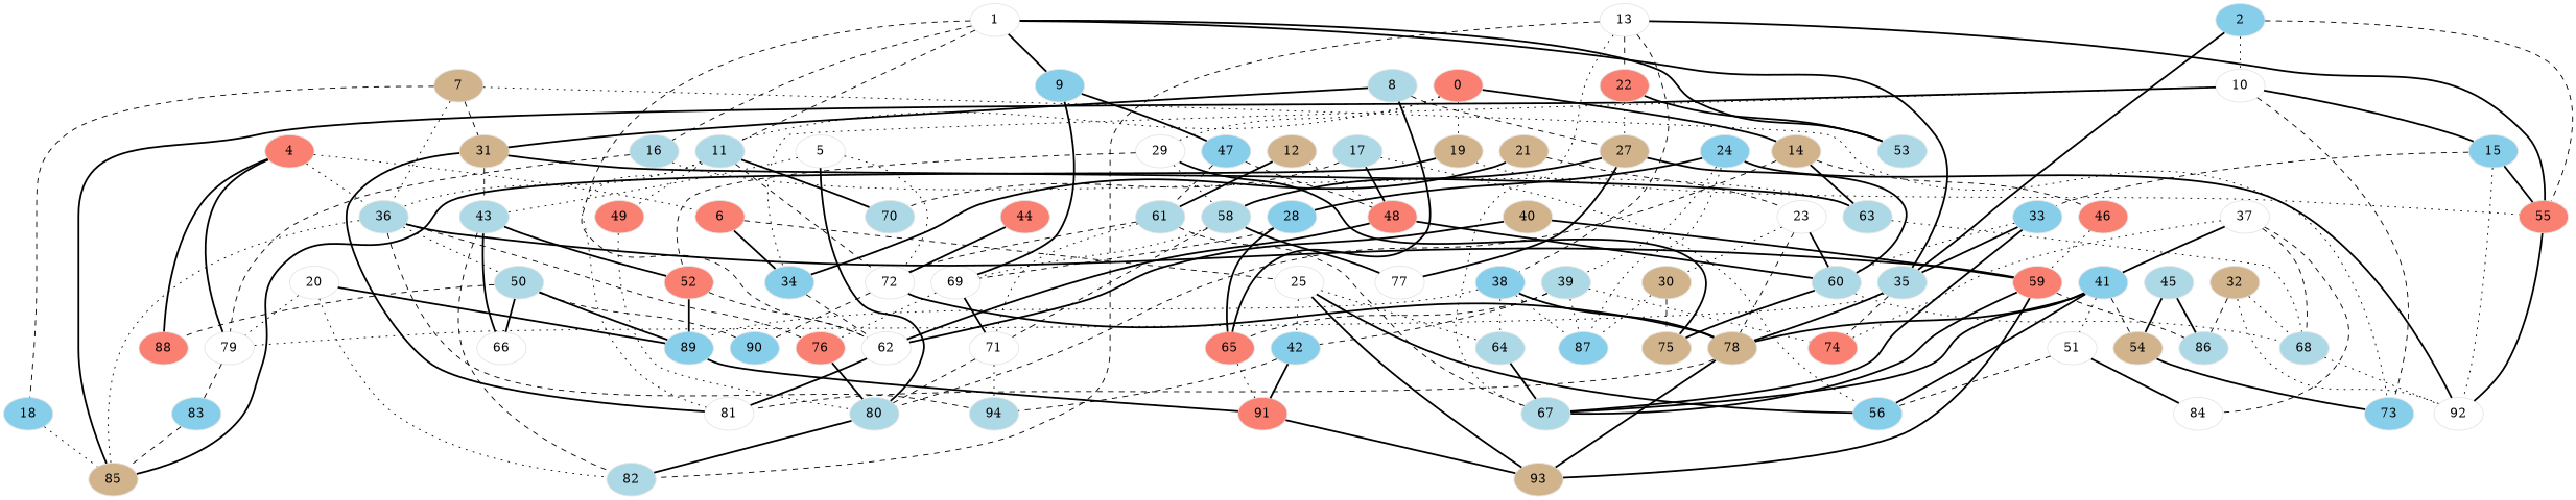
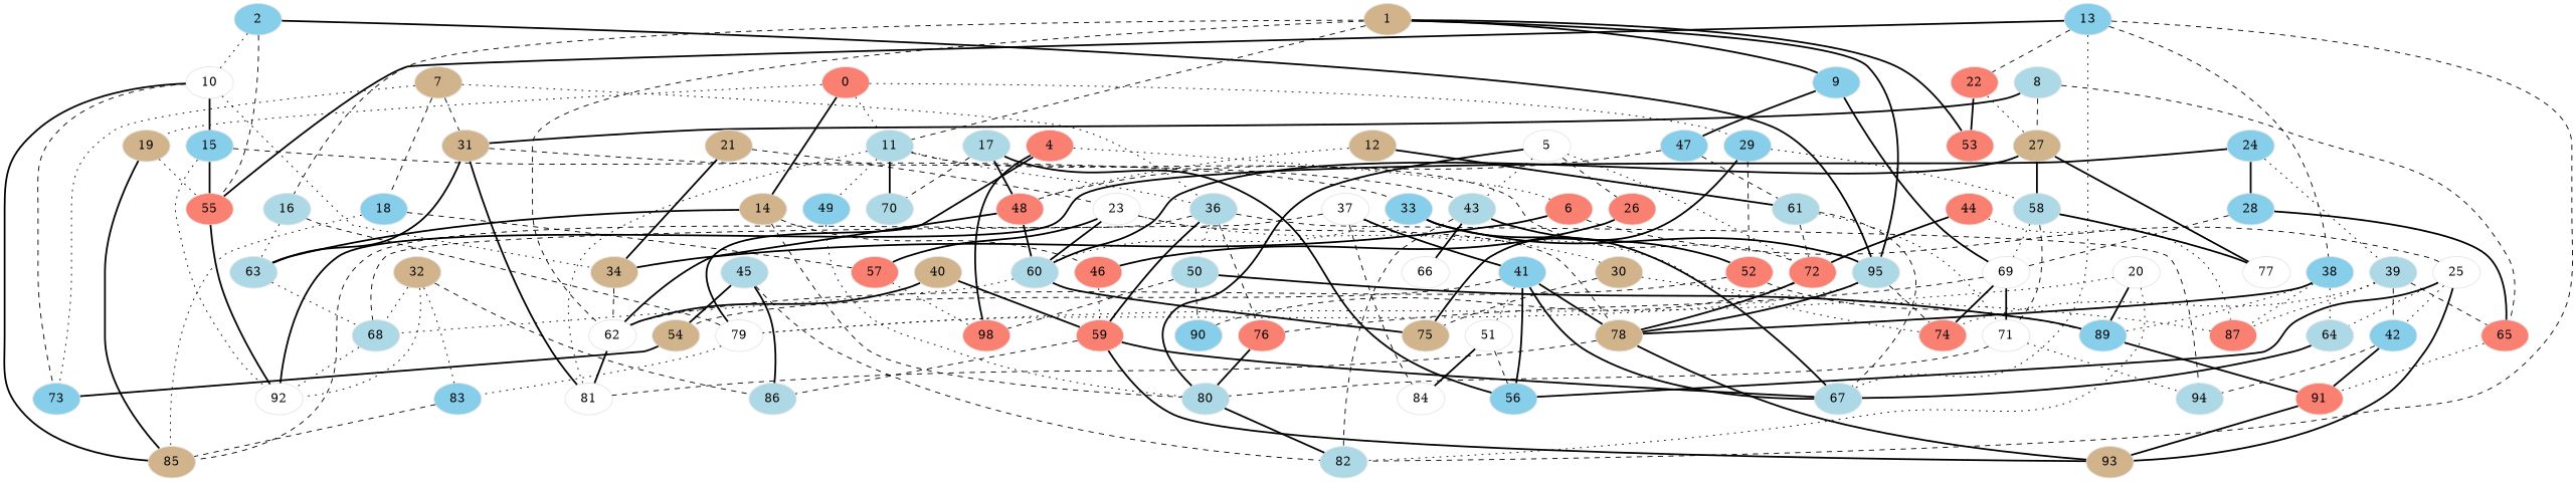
  graph {
    node [color=gray90 fillcolor=lightblue style=filled]
    edge [style=bold]
-   1 [fillcolor=white]
+   1 [fillcolor=tan]
    9 [fillcolor=skyblue]
    11
    16
-   35
-   53
+   35 [label=95]
+   53 [fillcolor=salmon]
    62 [fillcolor=white]
    47 [fillcolor=skyblue]
    69 [fillcolor=white]
    36
-   72 [fillcolor=white]
-   49 [fillcolor=salmon]
+   72 [fillcolor=salmon]
+   49 [fillcolor=skyblue]
    70
    81 [fillcolor=white]
    79 [fillcolor=white]
    63
    78 [fillcolor=tan]
    74 [fillcolor=salmon]
    2 [fillcolor=skyblue]
    10 [fillcolor=white]
    55 [fillcolor=salmon]
-   34 [fillcolor=skyblue]
+   34 [fillcolor=tan]
    73 [fillcolor=skyblue]
    15 [fillcolor=skyblue]
    85 [fillcolor=tan]
    92 [fillcolor=white]
    n27 [fillcolor=salmon label=0]
    14 [fillcolor=tan]
    19 [fillcolor=tan]
-   29 [fillcolor=white]
+   29 [fillcolor=skyblue]
    80
    46 [fillcolor=salmon]
    58
    52 [fillcolor=salmon]
    75 [fillcolor=tan]
    4 [fillcolor=salmon]
    6 [fillcolor=salmon]
-   88 [fillcolor=salmon]
+   88 [fillcolor=salmon label=98]
    25 [fillcolor=white]
    50
    59 [fillcolor=salmon]
    76 [fillcolor=salmon]
    94
    83 [fillcolor=skyblue]
    5 [fillcolor=white]
+   26 [fillcolor=salmon]
    43
    82
    66 [fillcolor=white]
    90 [fillcolor=skyblue]
    56 [fillcolor=skyblue]
    42 [fillcolor=skyblue]
    64
    93 [fillcolor=tan]
    7 [fillcolor=tan]
    18 [fillcolor=skyblue]
    31 [fillcolor=tan]
+   57 [fillcolor=salmon]
    8
    27 [fillcolor=tan]
    65 [fillcolor=salmon]
    60
    77 [fillcolor=white]
    91 [fillcolor=salmon]
    48 [fillcolor=salmon]
    61
    71 [fillcolor=white]
    33 [fillcolor=skyblue]
    12 [fillcolor=tan]
    67
-   13 [fillcolor=white]
+   13 [fillcolor=skyblue]
    22 [fillcolor=salmon]
    38 [fillcolor=skyblue]
    89 [fillcolor=skyblue]
-   87 [fillcolor=skyblue]
+   87 [fillcolor=salmon]
    68
    17
    20 [fillcolor=white]
    21 [fillcolor=tan]
    23 [fillcolor=white]
    30 [fillcolor=tan]
    24 [fillcolor=skyblue]
    28 [fillcolor=skyblue]
    39
    32 [fillcolor=tan]
    86
    37 [fillcolor=white]
    41 [fillcolor=skyblue]
    84 [fillcolor=white]
    51 [fillcolor=white]
    54 [fillcolor=tan]
    40 [fillcolor=tan]
    44 [fillcolor=salmon]
    45
    1 -- 9
    1 -- 11 [style=dashed]
    1 -- 16 [style=dashed]
    1 -- 35
    1 -- 53
    1 -- 62 [style=dashed]
    9 -- 47
    9 -- 69
    11 -- 36 [style=dotted]
    11 -- 72 [style=dashed]
    11 -- 49 [style=dotted]
    11 -- 70
    11 -- 81 [style=dotted]
    16 -- 79 [style=dashed]
    16 -- 63 [style=dotted]
    35 -- 79 [style=dotted]
    35 -- 78
    35 -- 74 [style=dashed]
    62 -- 81
    47 -- 48 [style=dashed]
    47 -- 61 [style=dashed]
-   69 -- 76 [style=dotted]
+   69 -- 74
+   69 -- 76 [style=dashed]
    69 -- 71
-   36 -- 85 [style=dotted]
+   36 -- 85 [style=dashed]
    36 -- 50 [style=dotted]
    36 -- 59
    36 -- 76 [style=dashed]
    36 -- 94 [style=dashed]
    72 -- 78
    72 -- 90 [style=dashed]
    49 -- 80 [style=dotted]
-   79 -- 83 [style=dashed]
+   79 -- 83 [style=dotted]
    63 -- 68 [style=dotted]
    78 -- 81 [style=dashed]
    78 -- 93
    2 -- 35
    2 -- 10 [style=dotted]
    2 -- 55 [style=dashed]
    10 -- 34 [style=dotted]
    10 -- 73 [style=dashed]
    10 -- 15
    10 -- 85
    55 -- 92
    34 -- 62 [style=dashed]
    15 -- 55
    15 -- 92 [style=dotted]
    15 -- 33 [style=dashed]
    n27 -- 11 [style=dotted]
    n27 -- 14
    n27 -- 19 [style=dotted]
    n27 -- 29 [style=dotted]
    14 -- 63
    14 -- 80 [style=dashed]
    14 -- 46 [style=dashed]
    19 -- 55 [style=dotted]
    19 -- 85
    29 -- 58 [style=dotted]
    29 -- 52 [style=dashed]
    29 -- 75
    80 -- 82
    46 -- 59 [style=dotted]
    58 -- 69 [style=dotted]
    58 -- 77
    58 -- 71 [style=dashed]
    52 -- 62 [style=dashed]
-   52 -- 89
-   4 -- 36 [style=dotted]
+   52 -- 89 [style=dashed]
    4 -- 79
    4 -- 6 [style=dotted]
    4 -- 88
    6 -- 34
    6 -- 25 [style=dashed]
    25 -- 56
    25 -- 42 [style=dotted]
    25 -- 64 [style=dotted]
    25 -- 93
    50 -- 88 [style=dashed]
-   50 -- 66
    50 -- 90 [style=dashed]
    50 -- 89
    59 -- 93
    59 -- 67
    59 -- 86 [style=dashed]
    76 -- 80
    83 -- 85 [style=dashed]
    5 -- 72 [style=dotted]
    5 -- 80
+   5 -- 26 [style=dashed]
    5 -- 43 [style=dotted]
+   26 -- 46
    43 -- 52
    43 -- 82 [style=dashed]
    43 -- 66
    42 -- 94 [style=dashed]
    42 -- 91
    64 -- 67
    7 -- 36 [style=dotted]
    7 -- 73 [style=dotted]
    7 -- 18 [style=dashed]
    7 -- 31 [style=dashed]
    18 -- 85 [style=dotted]
+   18 -- 57 [style=dashed]
    31 -- 81
    31 -- 63
    31 -- 43 [style=dashed]
+   57 -- 88 [style=dotted]
    8 -- 31
    8 -- 27 [style=dashed]
-   8 -- 65
+   8 -- 65 [style=dashed]
    27 -- 58
    27 -- 60
    27 -- 77
    65 -- 91 [style=dotted]
    60 -- 75
    60 -- 68 [style=dotted]
    91 -- 93
    48 -- 62
    48 -- 60
    61 -- 72 [style=dashed]
    61 -- 71 [style=dotted]
    61 -- 67 [style=dashed]
    71 -- 80 [style=dashed]
    71 -- 94 [style=dotted]
    33 -- 35
    33 -- 60 [style=dotted]
    33 -- 67
    12 -- 48 [style=dotted]
    12 -- 61
    13 -- 55
    13 -- 82 [style=dashed]
    13 -- 67 [style=dotted]
    13 -- 22 [style=dashed]
    13 -- 38 [style=dashed]
    22 -- 53
    22 -- 27 [style=dotted]
    38 -- 78
    38 -- 64 [style=dotted]
    38 -- 89 [style=dotted]
    38 -- 87 [style=dotted]
    89 -- 91
    68 -- 92 [style=dotted]
    17 -- 70 [style=dashed]
-   17 -- 56 [style=dotted]
+   17 -- 56
    17 -- 48
    20 -- 79 [style=dotted]
    20 -- 82 [style=dotted]
    20 -- 89
    21 -- 34
    21 -- 23 [style=dashed]
    23 -- 78 [style=dashed]
+   23 -- 57
    23 -- 60
    23 -- 30 [style=dotted]
    30 -- 75 [style=dashed]
    30 -- 87 [style=dotted]
    24 -- 92
    24 -- 28
    24 -- 39 [style=dotted]
    28 -- 69 [style=dashed]
    28 -- 65
    39 -- 74 [style=dotted]
    39 -- 42 [style=dashed]
    39 -- 65 [style=dashed]
    39 -- 87 [style=dotted]
    32 -- 92 [style=dotted]
+   32 -- 83 [style=dotted]
    32 -- 68 [style=dotted]
    32 -- 86 [style=dashed]
    37 -- 74 [style=dotted]
    37 -- 68 [style=dashed]
    37 -- 41
    37 -- 84 [style=dashed]
    41 -- 78
    41 -- 56
    41 -- 67
    41 -- 51 [style=dotted]
    41 -- 54 [style=dashed]
    51 -- 56 [style=dashed]
    51 -- 84
    54 -- 73
    40 -- 62
    40 -- 59
    44 -- 72
-   24 -- 87 [style=dotted]
+   44 -- 87 [style=dotted]
+   45 -- 82 [style=dashed]
    45 -- 86
    45 -- 54
  }
